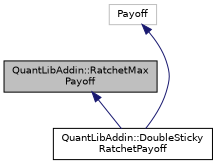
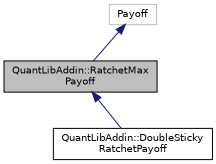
  digraph {
    node [color=black fillcolor=white fontname=Helvetica fontsize=10 shape=record style=filled]
    edge [color=midnightblue dir=back fontname=Helvetica fontsize=10 labelfontname=Helvetica labelfontsize=10 style=solid]
    n1 [fillcolor=grey75 fontcolor=black height=0.2 label="QuantLibAddin::RatchetMax\lPayoff" width=0.4]
    n2 [height=0.2 label="QuantLibAddin::DoubleSticky\lRatchetPayoff" width=0.4]
    n3 [color=grey75 height=0.2 label=Payoff width=0.4]
    n1 -> n2
-   n3 -> n2
+   n3 -> n1
  }
